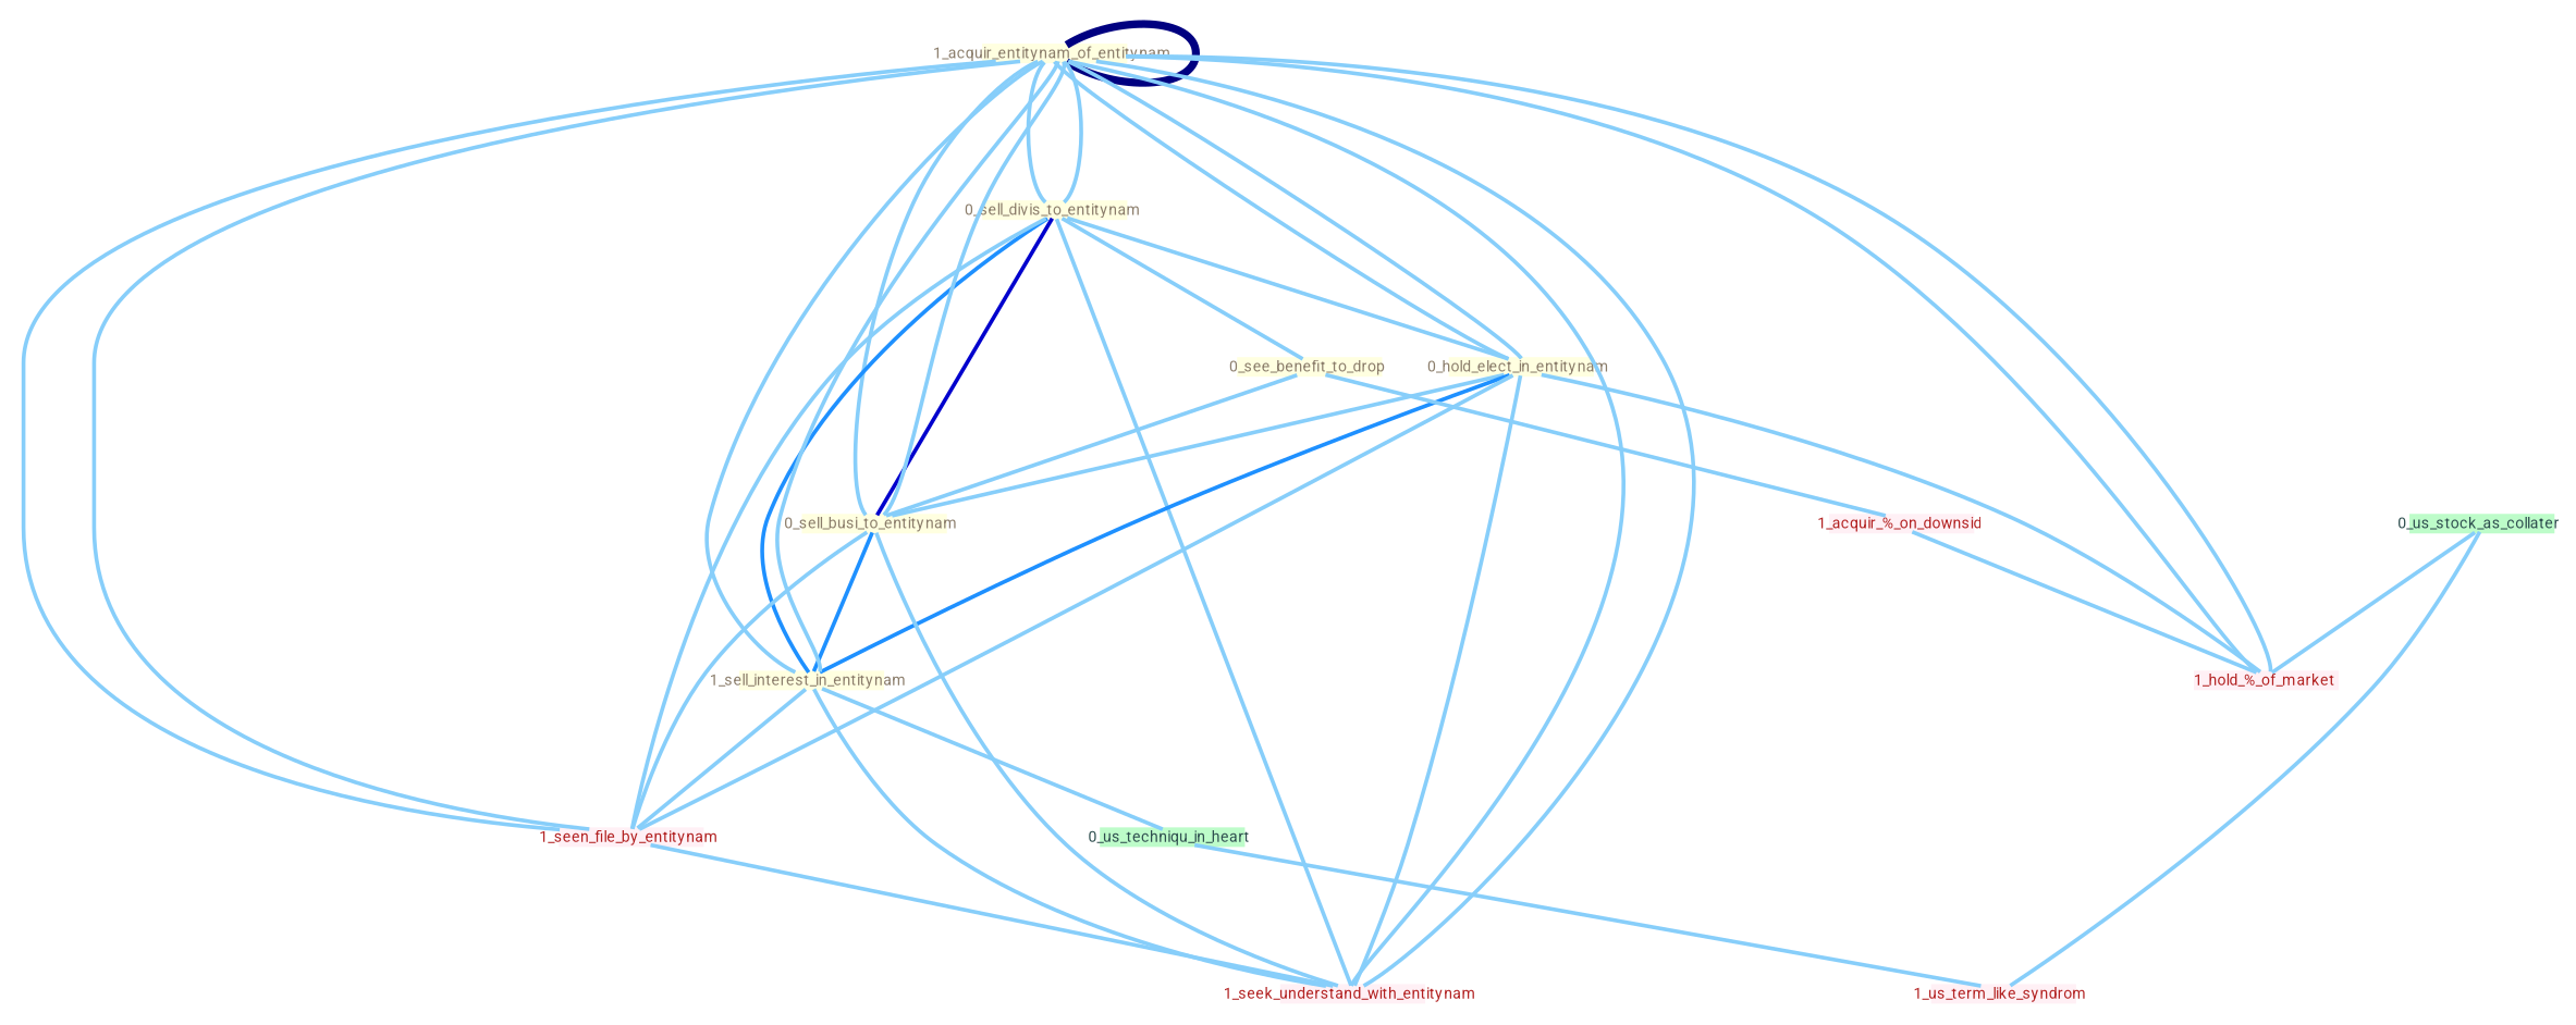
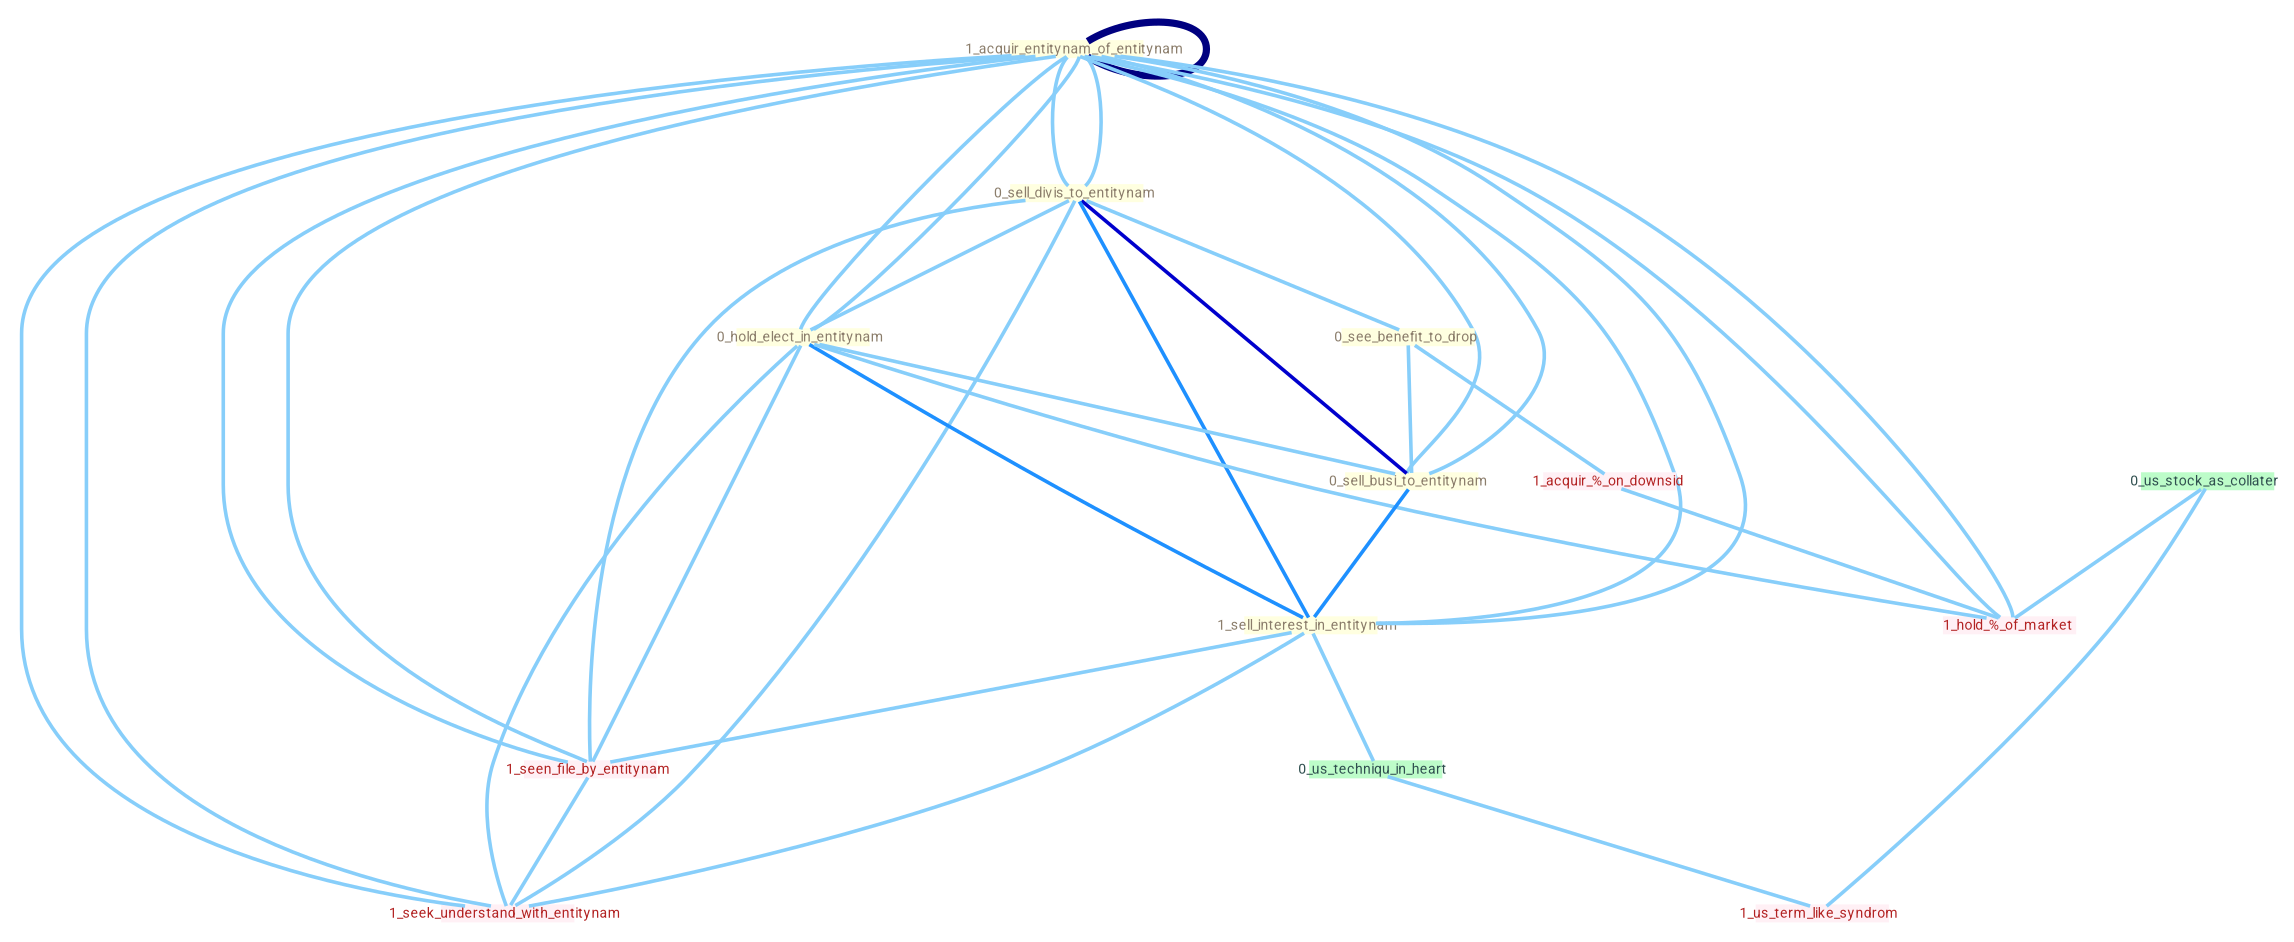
  graph {
    fontname=Roboto
    node [color="#ffffe0" fixedsize=true fontcolor="#8b7d6b" fontname=Roboto fontsize=4 shape=polygon style=filled]
    edge [color="#87cefa" fontname=Roboto w=1]
    "1_acquir_entitynam_of_entitynam " [height=.06 width=.5]
    "0_sell_divis_to_entitynam " [height=.06 width=.5]
    "0_hold_elect_in_entitynam " [height=.06 width=.5]
    "0_see_benefit_to_drop " [height=.06 width=.5]
    "0_sell_busi_to_entitynam " [height=.06 width=.5]
    "1_sell_interest_in_entitynam " [height=.06 width=.5]
    "1_seen_file_by_entitynam " [color="#fff0f5" fontcolor="#b22222" height=.06 width=.5]
    "1_seek_understand_with_entitynam " [color="#fff0f5" fontcolor="#b22222" height=.06 width=.5]
    n9 [color="#fff0f5" fontcolor="#b22222" height=.06 label="1_acquir_%_on_downsid" width=.5]
    "1_us_term_like_syndrom " [color="#fff0f5" fontcolor="#b22222" height=.06 width=.5]
    "1_hold_%_of_market " [color="#fff0f5" fontcolor="#b22222" height=.06 width=.5]
    "0_us_techniqu_in_heart " [color="#BDFCC9" fontcolor="#2f4f4f" height=.06 width=.5]
    "0_us_stock_as_collater " [color="#BDFCC9" fontcolor="#2f4f4f" height=.06 width=.5]
    subgraph sub_1 {
      "1_acquir_entitynam_of_entitynam "
      "0_sell_divis_to_entitynam "
      "0_hold_elect_in_entitynam "
      "0_see_benefit_to_drop "
      "0_sell_busi_to_entitynam "
      "1_sell_interest_in_entitynam "
    }
    subgraph sub_2 {
      "1_acquir_entitynam_of_entitynam "
      "1_seen_file_by_entitynam "
      "1_seek_understand_with_entitynam "
      n9
      "1_us_term_like_syndrom "
      "1_hold_%_of_market "
    }
    "1_acquir_entitynam_of_entitynam " -- "1_acquir_entitynam_of_entitynam " [color="#000080" style=bold w=4]
    "1_acquir_entitynam_of_entitynam " -- "0_sell_divis_to_entitynam "
    "1_acquir_entitynam_of_entitynam " -- "0_hold_elect_in_entitynam "
    "1_acquir_entitynam_of_entitynam " -- "0_sell_busi_to_entitynam "
    "1_acquir_entitynam_of_entitynam " -- "1_sell_interest_in_entitynam "
    "1_acquir_entitynam_of_entitynam " -- "1_seen_file_by_entitynam "
    "1_acquir_entitynam_of_entitynam " -- "1_seek_understand_with_entitynam "
    "1_acquir_entitynam_of_entitynam " -- "1_hold_%_of_market "
    "1_acquir_entitynam_of_entitynam " -- "1_hold_%_of_market "
    "0_sell_divis_to_entitynam " -- "1_acquir_entitynam_of_entitynam "
    "0_sell_divis_to_entitynam " -- "0_hold_elect_in_entitynam "
    "0_sell_divis_to_entitynam " -- "0_see_benefit_to_drop "
    "0_sell_divis_to_entitynam " -- "0_sell_busi_to_entitynam " [color="#0000cd" w=3]
    "0_sell_divis_to_entitynam " -- "1_sell_interest_in_entitynam " [color="#1e90ff" w=2]
    "0_sell_divis_to_entitynam " -- "1_seen_file_by_entitynam "
    "0_sell_divis_to_entitynam " -- "1_seek_understand_with_entitynam "
    "0_hold_elect_in_entitynam " -- "1_acquir_entitynam_of_entitynam "
    "0_hold_elect_in_entitynam " -- "0_sell_busi_to_entitynam "
    "0_hold_elect_in_entitynam " -- "1_sell_interest_in_entitynam " [color="#1e90ff" w=2]
    "0_hold_elect_in_entitynam " -- "1_seen_file_by_entitynam "
    "0_hold_elect_in_entitynam " -- "1_seek_understand_with_entitynam "
    "0_hold_elect_in_entitynam " -- "1_hold_%_of_market "
    "0_see_benefit_to_drop " -- "0_sell_busi_to_entitynam "
    "0_see_benefit_to_drop " -- n9
    "0_sell_busi_to_entitynam " -- "1_acquir_entitynam_of_entitynam "
    "0_sell_busi_to_entitynam " -- "1_sell_interest_in_entitynam " [color="#1e90ff" w=2]
-   "0_sell_busi_to_entitynam " -- "1_seen_file_by_entitynam "
-   "0_sell_busi_to_entitynam " -- "1_seek_understand_with_entitynam "
    "1_sell_interest_in_entitynam " -- "1_acquir_entitynam_of_entitynam "
    "1_sell_interest_in_entitynam " -- "1_seen_file_by_entitynam "
    "1_sell_interest_in_entitynam " -- "1_seek_understand_with_entitynam "
    "1_sell_interest_in_entitynam " -- "0_us_techniqu_in_heart "
    "1_seen_file_by_entitynam " -- "1_acquir_entitynam_of_entitynam "
    "1_seen_file_by_entitynam " -- "1_seek_understand_with_entitynam "
    "1_seek_understand_with_entitynam " -- "1_acquir_entitynam_of_entitynam "
    n9 -- "1_hold_%_of_market "
    "0_us_techniqu_in_heart " -- "1_us_term_like_syndrom "
    "0_us_stock_as_collater " -- "1_us_term_like_syndrom "
    "0_us_stock_as_collater " -- "1_hold_%_of_market "
  }
